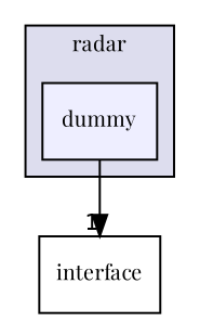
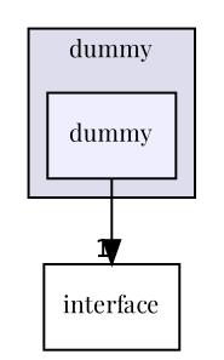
  digraph {
    compound=true
    fontname="Playfair Display"
    node [fontname="Playfair Display" fontsize=10 shape=box]
    n1 [fillcolor="#eeeeff" label=dummy pencolor=black style=filled]
    n2 [label=interface]
    subgraph cluster_1 {
      bgcolor="#ddddee"
      fontsize=10
-     label=radar
+     label=dummy
      pencolor=black
      n1
    }
    n1 -> n2 [headlabel=1 labeldistance=1.5 labelfontname=Helvetica labelfontsize=10 fontname="Playfair Display"]
  }
